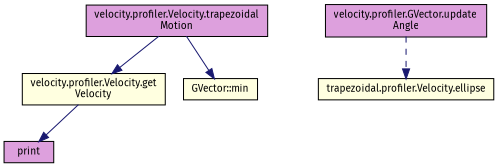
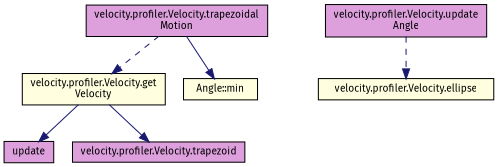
  digraph {
    fontname="Fira Sans"
    rankdir=TB
    node [color=black fillcolor=plum fontname="Fira Sans" fontsize=10 shape=record style=filled]
    edge [color=midnightblue fontname="Fira Sans" fontsize=10 labelfontname=Helvetica labelfontsize=10 style=solid]
    n1 [fontcolor=black height=0.2 label="velocity.profiler.Velocity.trapezoidal\lMotion" width=0.4]
    n2 [fillcolor=lightyellow height=0.2 label="velocity.profiler.Velocity.get\lVelocity" width=0.4]
-   n3 [fillcolor=lightyellow height=0.2 label="GVector::min" width=0.4]
-   n4 [height=0.2 label=print width=0.4]
-   n6 [height=0.2 label="velocity.profiler.GVector.update\lAngle" width=0.4]
-   n7 [fillcolor=lightyellow height=0.2 label="trapezoidal.profiler.Velocity.ellipse" width=0.4]
-   n1 -> n2
+   n3 [fillcolor=lightyellow height=0.2 label="Angle::min" width=0.4]
+   n4 [height=0.2 label=update width=0.4]
+   n5 [height=0.2 label="velocity.profiler.Velocity.trapezoid" width=0.4]
+   n6 [height=0.2 label="velocity.profiler.Velocity.update\lAngle" width=0.4]
+   n7 [fillcolor=lightyellow height=0.2 label="velocity.profiler.Velocity.ellipse" width=0.4]
+   n1 -> n2 [style=dashed]
    n1 -> n3
    n2 -> n4
+   n2 -> n5
    n6 -> n7 [style=dashed]
  }
